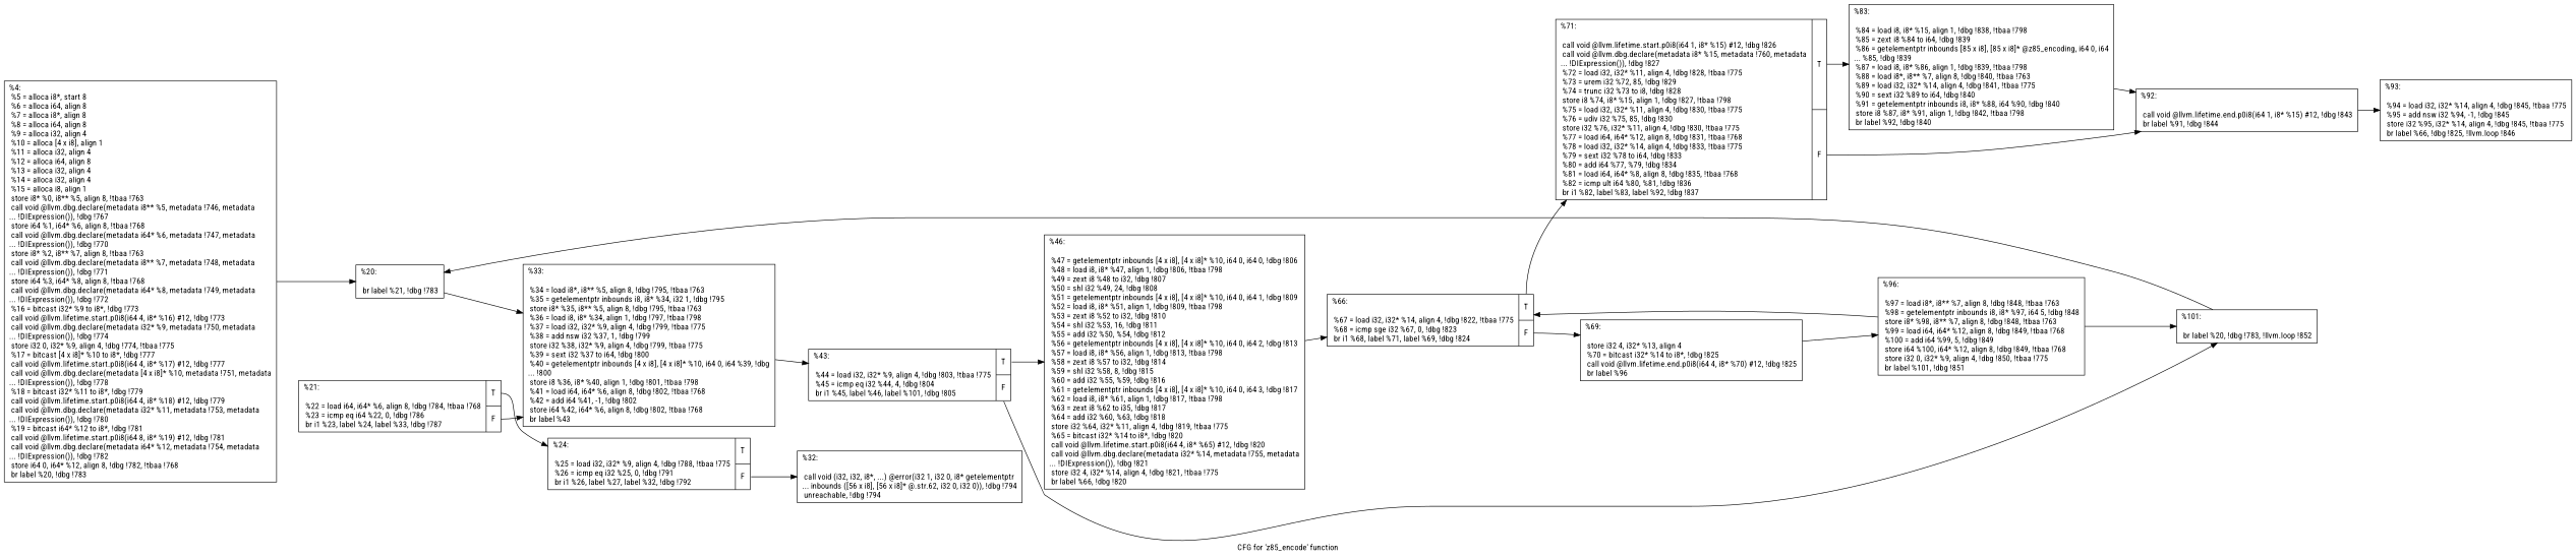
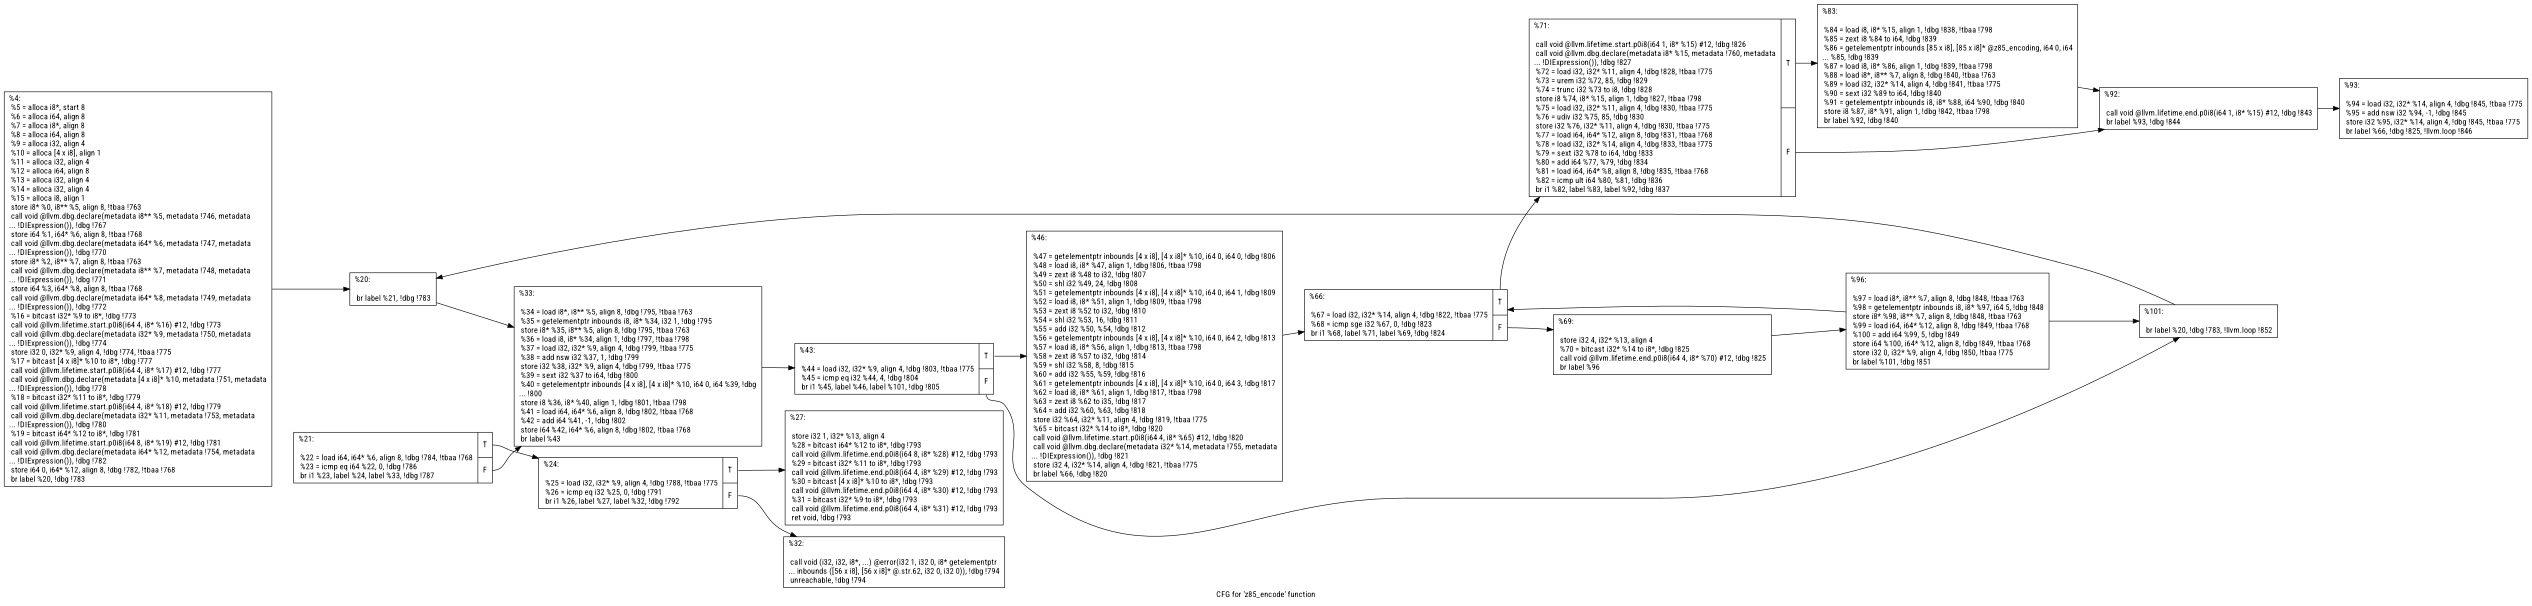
  digraph {
    fontname="Roboto Condensed"
    label="CFG for 'z85_encode' function"
    rankdir=LR
    node [fontname="Roboto Condensed" shape=record]
    edge [fontname="Roboto Condensed"]
    n1 [label="{%4:\l  %5 = alloca i8*, start 8\l  %6 = alloca i64, align 8\l  %7 = alloca i8*, align 8\l  %8 = alloca i64, align 8\l  %9 = alloca i32, align 4\l  %10 = alloca [4 x i8], align 1\l  %11 = alloca i32, align 4\l  %12 = alloca i64, align 8\l  %13 = alloca i32, align 4\l  %14 = alloca i32, align 4\l  %15 = alloca i8, align 1\l  store i8* %0, i8** %5, align 8, !tbaa !763\l  call void @llvm.dbg.declare(metadata i8** %5, metadata !746, metadata\l... !DIExpression()), !dbg !767\l  store i64 %1, i64* %6, align 8, !tbaa !768\l  call void @llvm.dbg.declare(metadata i64* %6, metadata !747, metadata\l... !DIExpression()), !dbg !770\l  store i8* %2, i8** %7, align 8, !tbaa !763\l  call void @llvm.dbg.declare(metadata i8** %7, metadata !748, metadata\l... !DIExpression()), !dbg !771\l  store i64 %3, i64* %8, align 8, !tbaa !768\l  call void @llvm.dbg.declare(metadata i64* %8, metadata !749, metadata\l... !DIExpression()), !dbg !772\l  %16 = bitcast i32* %9 to i8*, !dbg !773\l  call void @llvm.lifetime.start.p0i8(i64 4, i8* %16) #12, !dbg !773\l  call void @llvm.dbg.declare(metadata i32* %9, metadata !750, metadata\l... !DIExpression()), !dbg !774\l  store i32 0, i32* %9, align 4, !dbg !774, !tbaa !775\l  %17 = bitcast [4 x i8]* %10 to i8*, !dbg !777\l  call void @llvm.lifetime.start.p0i8(i64 4, i8* %17) #12, !dbg !777\l  call void @llvm.dbg.declare(metadata [4 x i8]* %10, metadata !751, metadata\l... !DIExpression()), !dbg !778\l  %18 = bitcast i32* %11 to i8*, !dbg !779\l  call void @llvm.lifetime.start.p0i8(i64 4, i8* %18) #12, !dbg !779\l  call void @llvm.dbg.declare(metadata i32* %11, metadata !753, metadata\l... !DIExpression()), !dbg !780\l  %19 = bitcast i64* %12 to i8*, !dbg !781\l  call void @llvm.lifetime.start.p0i8(i64 8, i8* %19) #12, !dbg !781\l  call void @llvm.dbg.declare(metadata i64* %12, metadata !754, metadata\l... !DIExpression()), !dbg !782\l  store i64 0, i64* %12, align 8, !dbg !782, !tbaa !768\l  br label %20, !dbg !783\l}"]
    n2 [label="{%20:\l\l  br label %21, !dbg !783\l}"]
    n3 [label="{%33:\l\l  %34 = load i8*, i8** %5, align 8, !dbg !795, !tbaa !763\l  %35 = getelementptr inbounds i8, i8* %34, i32 1, !dbg !795\l  store i8* %35, i8** %5, align 8, !dbg !795, !tbaa !763\l  %36 = load i8, i8* %34, align 1, !dbg !797, !tbaa !798\l  %37 = load i32, i32* %9, align 4, !dbg !799, !tbaa !775\l  %38 = add nsw i32 %37, 1, !dbg !799\l  store i32 %38, i32* %9, align 4, !dbg !799, !tbaa !775\l  %39 = sext i32 %37 to i64, !dbg !800\l  %40 = getelementptr inbounds [4 x i8], [4 x i8]* %10, i64 0, i64 %39, !dbg\l... !800\l  store i8 %36, i8* %40, align 1, !dbg !801, !tbaa !798\l  %41 = load i64, i64* %6, align 8, !dbg !802, !tbaa !768\l  %42 = add i64 %41, -1, !dbg !802\l  store i64 %42, i64* %6, align 8, !dbg !802, !tbaa !768\l  br label %43\l}"]
    n4 [label="{%21:\l\l  %22 = load i64, i64* %6, align 8, !dbg !784, !tbaa !768\l  %23 = icmp eq i64 %22, 0, !dbg !786\l  br i1 %23, label %24, label %33, !dbg !787\l|{<s0>T|<s1>F}}"]
    n5 [label="{%24:\l\l  %25 = load i32, i32* %9, align 4, !dbg !788, !tbaa !775\l  %26 = icmp eq i32 %25, 0, !dbg !791\l  br i1 %26, label %27, label %32, !dbg !792\l|{<s0>T|<s1>F}}"]
+   n6 [label="{%27:\l\l  store i32 1, i32* %13, align 4\l  %28 = bitcast i64* %12 to i8*, !dbg !793\l  call void @llvm.lifetime.end.p0i8(i64 8, i8* %28) #12, !dbg !793\l  %29 = bitcast i32* %11 to i8*, !dbg !793\l  call void @llvm.lifetime.end.p0i8(i64 4, i8* %29) #12, !dbg !793\l  %30 = bitcast [4 x i8]* %10 to i8*, !dbg !793\l  call void @llvm.lifetime.end.p0i8(i64 4, i8* %30) #12, !dbg !793\l  %31 = bitcast i32* %9 to i8*, !dbg !793\l  call void @llvm.lifetime.end.p0i8(i64 4, i8* %31) #12, !dbg !793\l  ret void, !dbg !793\l}"]
    n7 [label="{%32:\l\l  call void (i32, i32, i8*, ...) @error(i32 1, i32 0, i8* getelementptr\l... inbounds ([56 x i8], [56 x i8]* @.str.62, i32 0, i32 0)), !dbg !794\l  unreachable, !dbg !794\l}"]
    n8 [label="{%43:\l\l  %44 = load i32, i32* %9, align 4, !dbg !803, !tbaa !775\l  %45 = icmp eq i32 %44, 4, !dbg !804\l  br i1 %45, label %46, label %101, !dbg !805\l|{<s0>T|<s1>F}}"]
    n9 [label="{%46:\l\l  %47 = getelementptr inbounds [4 x i8], [4 x i8]* %10, i64 0, i64 0, !dbg !806\l  %48 = load i8, i8* %47, align 1, !dbg !806, !tbaa !798\l  %49 = zext i8 %48 to i32, !dbg !807\l  %50 = shl i32 %49, 24, !dbg !808\l  %51 = getelementptr inbounds [4 x i8], [4 x i8]* %10, i64 0, i64 1, !dbg !809\l  %52 = load i8, i8* %51, align 1, !dbg !809, !tbaa !798\l  %53 = zext i8 %52 to i32, !dbg !810\l  %54 = shl i32 %53, 16, !dbg !811\l  %55 = add i32 %50, %54, !dbg !812\l  %56 = getelementptr inbounds [4 x i8], [4 x i8]* %10, i64 0, i64 2, !dbg !813\l  %57 = load i8, i8* %56, align 1, !dbg !813, !tbaa !798\l  %58 = zext i8 %57 to i32, !dbg !814\l  %59 = shl i32 %58, 8, !dbg !815\l  %60 = add i32 %55, %59, !dbg !816\l  %61 = getelementptr inbounds [4 x i8], [4 x i8]* %10, i64 0, i64 3, !dbg !817\l  %62 = load i8, i8* %61, align 1, !dbg !817, !tbaa !798\l  %63 = zext i8 %62 to i35, !dbg !817\l  %64 = add i32 %60, %63, !dbg !818\l  store i32 %64, i32* %11, align 4, !dbg !819, !tbaa !775\l  %65 = bitcast i32* %14 to i8*, !dbg !820\l  call void @llvm.lifetime.start.p0i8(i64 4, i8* %65) #12, !dbg !820\l  call void @llvm.dbg.declare(metadata i32* %14, metadata !755, metadata\l... !DIExpression()), !dbg !821\l  store i32 4, i32* %14, align 4, !dbg !821, !tbaa !775\l  br label %66, !dbg !820\l}"]
    n10 [label="{%101:\l\l  br label %20, !dbg !783, !llvm.loop !852\l}"]
    n11 [label="{%66:\l\l  %67 = load i32, i32* %14, align 4, !dbg !822, !tbaa !775\l  %68 = icmp sge i32 %67, 0, !dbg !823\l  br i1 %68, label %71, label %69, !dbg !824\l|{<s0>T|<s1>F}}"]
    n12 [label="{%71:\l\l  call void @llvm.lifetime.start.p0i8(i64 1, i8* %15) #12, !dbg !826\l  call void @llvm.dbg.declare(metadata i8* %15, metadata !760, metadata\l... !DIExpression()), !dbg !827\l  %72 = load i32, i32* %11, align 4, !dbg !828, !tbaa !775\l  %73 = urem i32 %72, 85, !dbg !829\l  %74 = trunc i32 %73 to i8, !dbg !828\l  store i8 %74, i8* %15, align 1, !dbg !827, !tbaa !798\l  %75 = load i32, i32* %11, align 4, !dbg !830, !tbaa !775\l  %76 = udiv i32 %75, 85, !dbg !830\l  store i32 %76, i32* %11, align 4, !dbg !830, !tbaa !775\l  %77 = load i64, i64* %12, align 8, !dbg !831, !tbaa !768\l  %78 = load i32, i32* %14, align 4, !dbg !833, !tbaa !775\l  %79 = sext i32 %78 to i64, !dbg !833\l  %80 = add i64 %77, %79, !dbg !834\l  %81 = load i64, i64* %8, align 8, !dbg !835, !tbaa !768\l  %82 = icmp ult i64 %80, %81, !dbg !836\l  br i1 %82, label %83, label %92, !dbg !837\l|{<s0>T|<s1>F}}"]
    n13 [label="{%69:\l\l  store i32 4, i32* %13, align 4\l  %70 = bitcast i32* %14 to i8*, !dbg !825\l  call void @llvm.lifetime.end.p0i8(i64 4, i8* %70) #12, !dbg !825\l  br label %96\l}"]
    n14 [label="{%83:\l\l  %84 = load i8, i8* %15, align 1, !dbg !838, !tbaa !798\l  %85 = zext i8 %84 to i64, !dbg !839\l  %86 = getelementptr inbounds [85 x i8], [85 x i8]* @z85_encoding, i64 0, i64\l... %85, !dbg !839\l  %87 = load i8, i8* %86, align 1, !dbg !839, !tbaa !798\l  %88 = load i8*, i8** %7, align 8, !dbg !840, !tbaa !763\l  %89 = load i32, i32* %14, align 4, !dbg !841, !tbaa !775\l  %90 = sext i32 %89 to i64, !dbg !840\l  %91 = getelementptr inbounds i8, i8* %88, i64 %90, !dbg !840\l  store i8 %87, i8* %91, align 1, !dbg !842, !tbaa !798\l  br label %92, !dbg !840\l}"]
-   n15 [label="{%92:\l\l  call void @llvm.lifetime.end.p0i8(i64 1, i8* %15) #12, !dbg !843\l  br label %91, !dbg !844\l}"]
+   n15 [label="{%92:\l\l  call void @llvm.lifetime.end.p0i8(i64 1, i8* %15) #12, !dbg !843\l  br label %93, !dbg !844\l}"]
    n16 [label="{%96:\l\l  %97 = load i8*, i8** %7, align 8, !dbg !848, !tbaa !763\l  %98 = getelementptr inbounds i8, i8* %97, i64 5, !dbg !848\l  store i8* %98, i8** %7, align 8, !dbg !848, !tbaa !763\l  %99 = load i64, i64* %12, align 8, !dbg !849, !tbaa !768\l  %100 = add i64 %99, 5, !dbg !849\l  store i64 %100, i64* %12, align 8, !dbg !849, !tbaa !768\l  store i32 0, i32* %9, align 4, !dbg !850, !tbaa !775\l  br label %101, !dbg !851\l}"]
    n17 [label="{%93:\l\l  %94 = load i32, i32* %14, align 4, !dbg !845, !tbaa !775\l  %95 = add nsw i32 %94, -1, !dbg !845\l  store i32 %95, i32* %14, align 4, !dbg !845, !tbaa !775\l  br label %66, !dbg !825, !llvm.loop !846\l}"]
    n1 -> n2
    n2 -> n3
    n3 -> n8
    n4 -> n3 [tailport=s1]
    n4 -> n5 [tailport=s0]
+   n5 -> n6 [tailport=s0]
    n5 -> n7 [tailport=s1]
    n8 -> n9 [tailport=s0]
    n8 -> n10 [tailport=s1]
    n9 -> n11
    n10 -> n2
    n11 -> n12 [tailport=s0]
    n11 -> n13 [tailport=s1]
    n12 -> n14 [tailport=s0]
    n12 -> n15 [tailport=s1]
    n13 -> n16
    n14 -> n15
    n15 -> n17
    n16 -> n10
    n16 -> n11
  }
